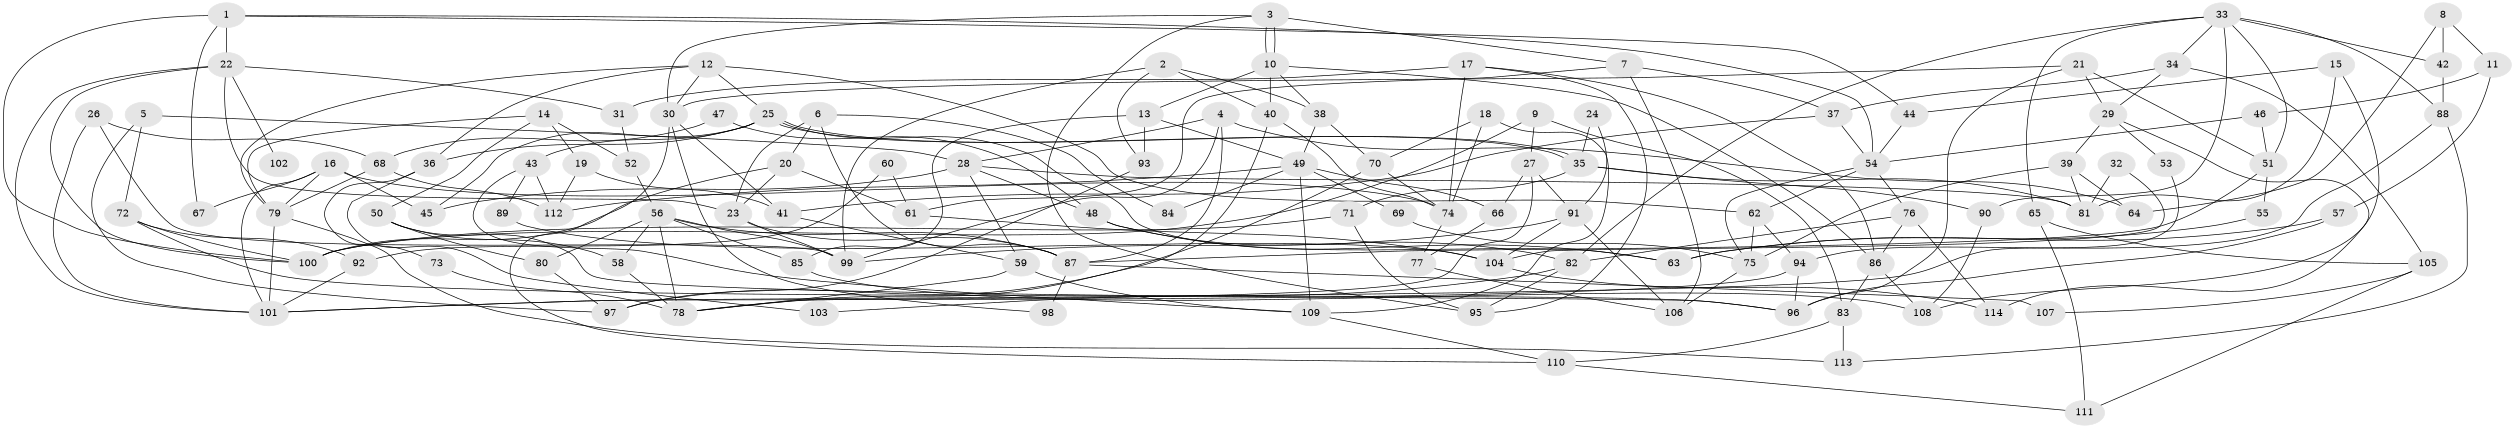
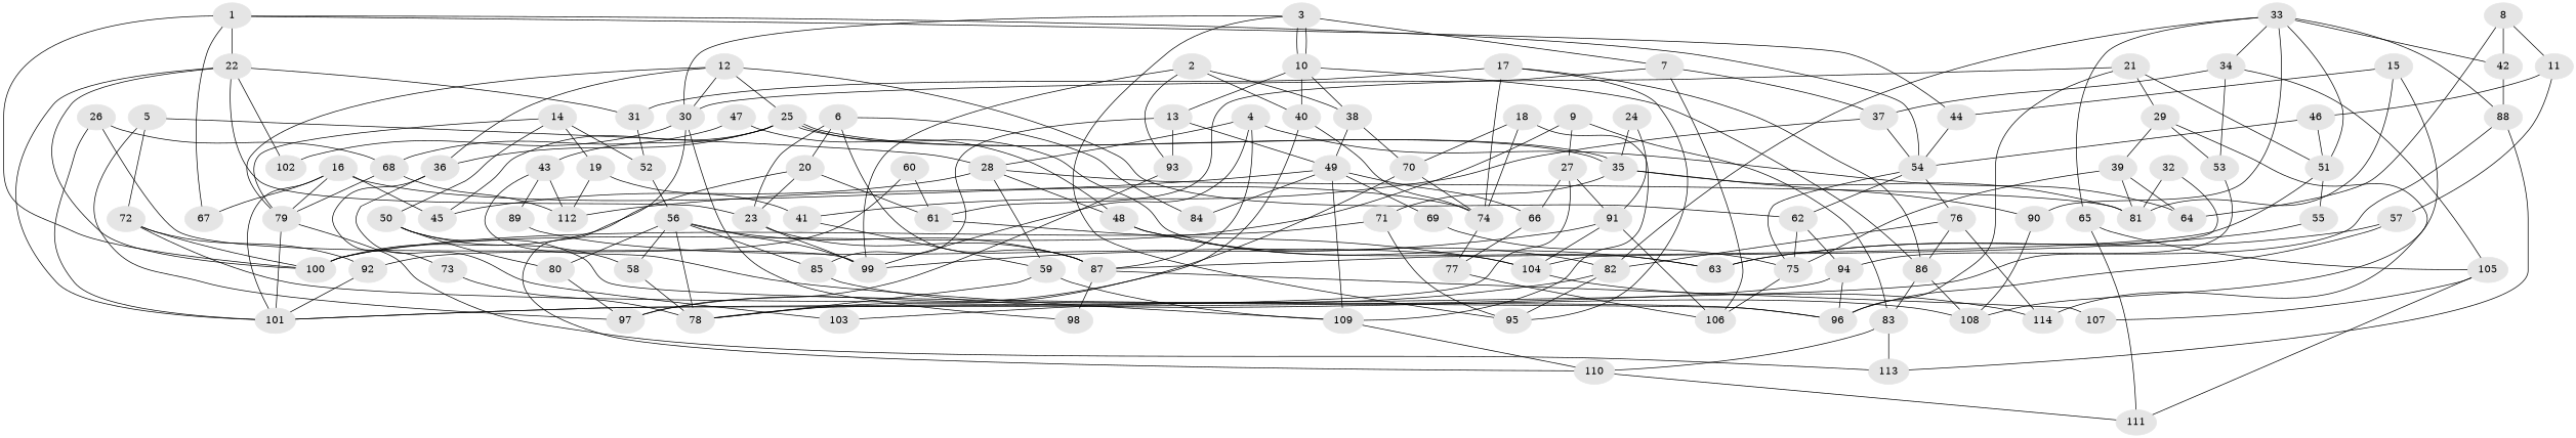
  graph {
    node [color=gray90 style=filled]
    1
    22
    44
    54
    67
    100
    23
    101
    31
    102
    62
    75
    76
    2
    38
    40
    93
    99
    49
    70
    74
    78
    97
    3
    7
    10
    30
    95
    37
    61
    106
    13
    86
    98
    110
    4
    28
    64
    87
    81
    45
    48
    59
    107
    5
    72
    96
    92
    6
    20
    84
    41
    104
    8
    11
    42
    46
    57
    88
    9
    27
    83
    91
    66
    113
    85
    108
    51
    63
    12
    25
    36
    79
    35
    43
    73
    103
    94
    109
    112
    69
    14
    19
    50
    52
    58
    80
    56
    15
    16
    77
    17
    18
    21
    29
    39
    53
    114
    55
    24
    90
    71
    89
    26
    68
    82
    111
    32
    33
    34
    65
    105
    47
    60
    1 -- 22
    1 -- 44
    1 -- 54
    1 -- 67
    1 -- 100
    22 -- 100
    22 -- 23
    22 -- 101
    22 -- 31
    22 -- 102
    44 -- 54
    54 -- 62
    54 -- 75
    54 -- 76
    23 -- 99
    23 -- 87
    31 -- 52
    62 -- 75
    62 -- 94
    75 -- 106
    76 -- 86
    76 -- 114
    76 -- 82
    2 -- 38
    2 -- 40
    2 -- 93
    2 -- 99
    38 -- 49
    38 -- 70
    40 -- 74
    40 -- 78
    93 -- 97
    49 -- 84
    49 -- 66
    49 -- 109
    49 -- 112
    49 -- 69
    70 -- 74
    70 -- 97
    74 -- 77
    3 -- 7
    3 -- 10
    3 -- 10
    3 -- 30
    3 -- 95
    7 -- 37
    7 -- 61
    7 -- 106
    10 -- 38
    10 -- 40
    10 -- 13
    10 -- 86
-   30 -- 41
+   30 -- 102
    30 -- 98
    30 -- 110
    37 -- 54
    37 -- 41
    61 -- 104
    13 -- 93
    13 -- 49
    13 -- 85
    86 -- 83
    86 -- 108
    110 -- 111
    4 -- 99
    4 -- 28
    4 -- 64
    4 -- 87
    28 -- 81
    28 -- 45
    28 -- 48
    28 -- 59
    87 -- 98
    87 -- 107
    48 -- 63
    48 -- 82
    59 -- 78
    59 -- 109
    5 -- 97
    5 -- 28
    5 -- 72
    72 -- 100
    72 -- 96
    72 -- 92
    92 -- 101
    6 -- 23
    6 -- 87
    6 -- 20
    6 -- 84
    20 -- 100
    20 -- 23
    20 -- 61
    41 -- 59
    104 -- 114
    8 -- 64
    8 -- 11
    8 -- 42
    11 -- 46
    11 -- 57
    42 -- 88
    46 -- 54
    46 -- 51
    57 -- 96
    57 -- 63
    88 -- 113
    88 -- 94
    9 -- 100
    9 -- 27
    9 -- 83
    27 -- 78
    27 -- 91
    27 -- 66
    83 -- 110
    83 -- 113
    91 -- 99
    91 -- 106
    91 -- 104
    66 -- 77
    85 -- 108
    51 -- 87
    51 -- 55
    12 -- 62
    12 -- 30
    12 -- 25
    12 -- 36
    12 -- 79
    25 -- 45
    25 -- 63
    25 -- 36
    25 -- 35
    25 -- 35
    25 -- 43
    36 -- 73
    36 -- 103
    79 -- 101
    79 -- 113
    35 -- 81
    35 -- 90
    35 -- 71
    43 -- 109
    43 -- 112
    43 -- 89
    73 -- 78
    94 -- 101
    94 -- 96
    109 -- 110
    69 -- 75
    14 -- 79
    14 -- 19
    14 -- 50
    14 -- 52
    19 -- 41
    19 -- 112
    50 -- 96
    50 -- 58
    50 -- 80
    52 -- 56
    58 -- 78
    80 -- 97
    56 -- 99
    56 -- 78
    56 -- 87
    56 -- 85
    56 -- 58
    56 -- 80
    15 -- 44
    15 -- 81
    15 -- 108
    16 -- 67
    16 -- 101
    16 -- 74
    16 -- 45
    16 -- 79
    77 -- 106
    17 -- 31
    17 -- 74
    17 -- 95
    17 -- 86
    18 -- 70
    18 -- 74
    18 -- 109
    21 -- 30
    21 -- 96
    21 -- 51
    21 -- 29
    29 -- 39
    29 -- 53
    29 -- 114
    39 -- 75
    39 -- 64
    39 -- 81
    53 -- 101
    55 -- 63
    24 -- 91
    24 -- 35
    90 -- 108
    71 -- 100
    71 -- 95
    89 -- 104
    26 -- 101
    26 -- 99
    26 -- 68
    68 -- 79
    68 -- 112
    82 -- 95
    82 -- 103
    32 -- 81
    32 -- 104
    33 -- 42
    33 -- 88
    33 -- 51
    33 -- 90
    33 -- 82
    33 -- 34
    33 -- 65
    34 -- 37
-   34 -- 29
+   34 -- 53
    34 -- 105
    65 -- 111
    65 -- 105
    105 -- 107
    105 -- 111
    47 -- 48
    47 -- 68
    60 -- 61
    60 -- 92
  }
